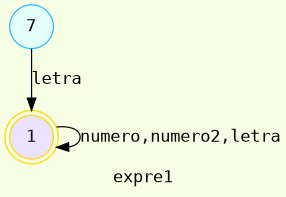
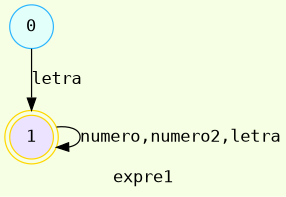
  digraph {
    bgcolor="#F6FFE3"
    label=expre1
    rankdir=TB
    fontname="DejaVu Sans Mono"
    node [fontname="DejaVu Sans Mono" style=filled]
    edge [fontname="DejaVu Sans Mono"]
    1 [color=gold fillcolor="#EBE3FF" shape=doublecircle]
-   0 [color="#2CB5FF" fillcolor="#E3FFFA" shape=circle label=7]
+   0 [color="#2CB5FF" fillcolor="#E3FFFA" shape=circle]
    1 -> 1 [label="numero,numero2,letra"]
    0 -> 1 [label=letra]
  }
